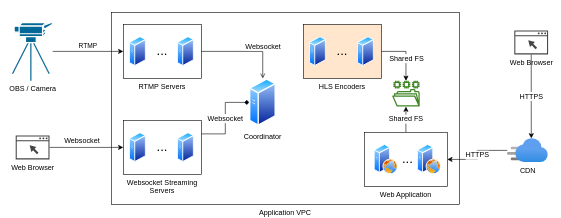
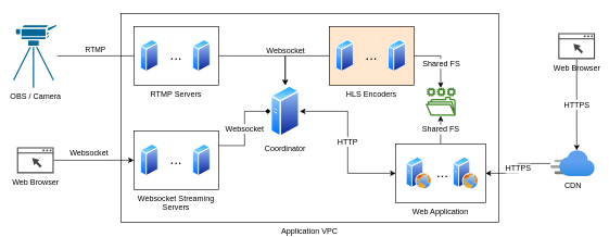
  <mxCell id="0" />
  <mxCell id="1" parent="0" />
  <mxCell id="2" value="Application VPC" style="rounded=0;whiteSpace=wrap;html=1;labelPosition=center;verticalLabelPosition=bottom;align=center;verticalAlign=top;" vertex="1" parent="1"><mxGeometry x="185" y="20" width="580" height="320" as="geometry" /></mxCell>
  <mxCell id="3" style="edgeStyle=orthogonalEdgeStyle;rounded=0;orthogonalLoop=1;jettySize=auto;html=1;entryX=0.5;entryY=0;entryDx=0;entryDy=0;fontSize=12;labelPosition=center;verticalLabelPosition=top;align=center;verticalAlign=bottom;endArrow=open;" edge="1" parent="1" source="5" target="20"><mxGeometry relative="1" as="geometry" /></mxCell>
  <mxCell id="4" value="Websocket" style="edgeLabel;html=1;align=center;verticalAlign=bottom;resizable=0;points=[];fontSize=12;labelPosition=center;verticalLabelPosition=top;" vertex="1" connectable="0" parent="3"><mxGeometry x="0.058" y="-1" relative="1" as="geometry"><mxPoint x="24" y="-1" as="offset" /></mxGeometry></mxCell>
  <mxCell id="5" value="RTMP Servers" style="rounded=0;whiteSpace=wrap;html=1;labelPosition=center;verticalLabelPosition=bottom;align=center;verticalAlign=top;" vertex="1" parent="1"><mxGeometry x="205" y="40" width="130" height="90" as="geometry" /></mxCell>
- <mxCell id="6" value="RTMP" style="edgeStyle=orthogonalEdgeStyle;rounded=0;orthogonalLoop=1;jettySize=auto;html=1;entryX=0;entryY=0.5;entryDx=0;entryDy=0;labelPosition=center;verticalLabelPosition=top;align=center;verticalAlign=bottom;" edge="1" parent="1" source="7" target="5"><mxGeometry relative="1" as="geometry"><mxPoint x="215" y="90" as="targetPoint" /></mxGeometry></mxCell>
+ <mxCell id="6" value="RTMP" style="edgeStyle=orthogonalEdgeStyle;rounded=0;orthogonalLoop=1;jettySize=auto;html=1;entryX=0;entryY=0.5;entryDx=0;entryDy=0;labelPosition=center;verticalLabelPosition=top;align=center;verticalAlign=bottom;endArrow=none;" edge="1" parent="1" source="7" target="5"><mxGeometry relative="1" as="geometry"><mxPoint x="215" y="90" as="targetPoint" /></mxGeometry></mxCell>
  <mxCell id="7" value="OBS / Camera" style="shape=mxgraph.cisco.computers_and_peripherals.video_camera;html=1;pointerEvents=1;dashed=0;fillColor=#036897;strokeColor=#ffffff;strokeWidth=2;verticalLabelPosition=bottom;verticalAlign=top;align=center;outlineConnect=0;" vertex="1" parent="1"><mxGeometry x="20.33" y="36" width="67" height="98" as="geometry" /></mxCell>
  <mxCell id="8" style="edgeStyle=orthogonalEdgeStyle;rounded=0;orthogonalLoop=1;jettySize=auto;html=1;fontSize=22;" edge="1" parent="1" source="10" target="15"><mxGeometry relative="1" as="geometry" /></mxCell>
  <mxCell id="9" value="&lt;font style=&quot;font-size: 12px;&quot;&gt;Websocket&lt;/font&gt;" style="edgeLabel;html=1;align=center;verticalAlign=bottom;resizable=0;points=[];fontSize=22;labelPosition=center;verticalLabelPosition=top;" vertex="1" connectable="0" parent="8"><mxGeometry x="-0.252" y="-2" relative="1" as="geometry"><mxPoint x="7" y="-2" as="offset" /></mxGeometry></mxCell>
  <mxCell id="10" value="Web Browser" style="sketch=0;pointerEvents=1;shadow=0;dashed=0;html=1;strokeColor=none;fillColor=#434445;aspect=fixed;labelPosition=center;verticalLabelPosition=bottom;verticalAlign=top;align=center;outlineConnect=0;shape=mxgraph.vvd.web_browser;" vertex="1" parent="1"><mxGeometry x="25.66" y="225" width="56.34" height="40" as="geometry" /></mxCell>
  <mxCell id="11" value="" style="aspect=fixed;perimeter=ellipsePerimeter;html=1;align=center;shadow=0;dashed=0;spacingTop=3;image;image=img/lib/active_directory/generic_server.svg;" vertex="1" parent="1"><mxGeometry x="215" y="60" width="28.0" height="50" as="geometry" /></mxCell>
  <mxCell id="12" value="" style="aspect=fixed;perimeter=ellipsePerimeter;html=1;align=center;shadow=0;dashed=0;spacingTop=3;image;image=img/lib/active_directory/generic_server.svg;" vertex="1" parent="1"><mxGeometry x="295" y="60" width="28.0" height="50" as="geometry" /></mxCell>
  <mxCell id="13" value="&lt;font style=&quot;font-size: 22px;&quot;&gt;...&lt;/font&gt;" style="text;html=1;strokeColor=none;fillColor=none;align=center;verticalAlign=middle;whiteSpace=wrap;rounded=0;" vertex="1" parent="1"><mxGeometry x="240" y="70" width="60" height="30" as="geometry" /></mxCell>
  <mxCell id="14" value="Websocket" style="edgeStyle=orthogonalEdgeStyle;rounded=0;orthogonalLoop=1;jettySize=auto;html=1;exitX=1;exitY=0.25;exitDx=0;exitDy=0;entryX=0;entryY=0.5;entryDx=0;entryDy=0;fontSize=12;endArrow=diamond;" edge="1" parent="1" source="15" target="20"><mxGeometry relative="1" as="geometry" /></mxCell>
  <mxCell id="15" value="Websocket Streaming&lt;br&gt;Servers" style="rounded=0;whiteSpace=wrap;html=1;labelPosition=center;verticalLabelPosition=bottom;align=center;verticalAlign=top;" vertex="1" parent="1"><mxGeometry x="205" y="200" width="130" height="90" as="geometry" /></mxCell>
  <mxCell id="16" value="" style="aspect=fixed;perimeter=ellipsePerimeter;html=1;align=center;shadow=0;dashed=0;spacingTop=3;image;image=img/lib/active_directory/generic_server.svg;" vertex="1" parent="1"><mxGeometry x="215" y="220" width="28.0" height="50" as="geometry" /></mxCell>
  <mxCell id="17" value="" style="aspect=fixed;perimeter=ellipsePerimeter;html=1;align=center;shadow=0;dashed=0;spacingTop=3;image;image=img/lib/active_directory/generic_server.svg;" vertex="1" parent="1"><mxGeometry x="295" y="220" width="28.0" height="50" as="geometry" /></mxCell>
  <mxCell id="18" value="&lt;font style=&quot;font-size: 22px;&quot;&gt;...&lt;/font&gt;" style="text;html=1;strokeColor=none;fillColor=none;align=center;verticalAlign=middle;whiteSpace=wrap;rounded=0;" vertex="1" parent="1"><mxGeometry x="240" y="230" width="60" height="30" as="geometry" /></mxCell>
+ <mxCell id="19" value="HTTP" style="edgeStyle=orthogonalEdgeStyle;rounded=0;orthogonalLoop=1;jettySize=auto;html=1;exitX=1;exitY=0.5;exitDx=0;exitDy=0;entryX=0;entryY=0.5;entryDx=0;entryDy=0;fontSize=12;startArrow=classic;startFill=1;" edge="1" parent="1" source="20" target="23"><mxGeometry relative="1" as="geometry" /></mxCell>
  <mxCell id="20" value="Coordinator" style="aspect=fixed;perimeter=ellipsePerimeter;html=1;align=center;shadow=0;dashed=0;spacingTop=3;image;image=img/lib/active_directory/generic_server.svg;fontSize=12;" vertex="1" parent="1"><mxGeometry x="415" y="130" width="44.8" height="80" as="geometry" /></mxCell>
  <mxCell id="21" value="" style="sketch=0;outlineConnect=0;fontColor=#232F3E;gradientColor=none;fillColor=#3F8624;strokeColor=none;dashed=0;verticalLabelPosition=middle;verticalAlign=middle;align=right;html=1;fontSize=12;fontStyle=0;aspect=fixed;pointerEvents=1;shape=mxgraph.aws4.file_system;labelPosition=left;" vertex="1" parent="1"><mxGeometry x="653.04" y="134" width="45.95" height="43" as="geometry" /></mxCell>
  <mxCell id="22" value="Shared FS" style="edgeStyle=orthogonalEdgeStyle;rounded=0;orthogonalLoop=1;jettySize=auto;html=1;exitX=0.5;exitY=0;exitDx=0;exitDy=0;fontSize=12;startArrow=none;startFill=0;" edge="1" parent="1" source="23" target="21"><mxGeometry relative="1" as="geometry" /></mxCell>
  <mxCell id="23" value="Web Application" style="rounded=0;whiteSpace=wrap;html=1;labelPosition=center;verticalLabelPosition=bottom;align=center;verticalAlign=top;" vertex="1" parent="1"><mxGeometry x="607.03" y="220" width="137.97" height="90" as="geometry" /></mxCell>
+ <mxCell id="24" style="edgeStyle=orthogonalEdgeStyle;rounded=0;orthogonalLoop=1;jettySize=auto;html=1;exitX=0;exitY=0.5;exitDx=0;exitDy=0;entryX=0.5;entryY=0;entryDx=0;entryDy=0;fontSize=12;" edge="1" parent="1" source="27" target="20"><mxGeometry relative="1" as="geometry" /></mxCell>
  <mxCell id="25" style="edgeStyle=orthogonalEdgeStyle;rounded=0;orthogonalLoop=1;jettySize=auto;html=1;exitX=1;exitY=0.5;exitDx=0;exitDy=0;fontSize=12;" edge="1" parent="1" source="27" target="21"><mxGeometry relative="1" as="geometry" /></mxCell>
  <mxCell id="26" value="Shared FS" style="edgeLabel;html=1;align=center;verticalAlign=middle;resizable=0;points=[];fontSize=12;" vertex="1" connectable="0" parent="25"><mxGeometry x="0.178" relative="1" as="geometry"><mxPoint as="offset" /></mxGeometry></mxCell>
  <mxCell id="27" value="HLS Encoders" style="rounded=0;whiteSpace=wrap;html=1;labelPosition=center;verticalLabelPosition=bottom;align=center;verticalAlign=top;fillColor=#ffe6cc;" vertex="1" parent="1"><mxGeometry x="505" y="40" width="130" height="90" as="geometry" /></mxCell>
  <mxCell id="28" value="" style="aspect=fixed;perimeter=ellipsePerimeter;html=1;align=center;shadow=0;dashed=0;spacingTop=3;image;image=img/lib/active_directory/generic_server.svg;" vertex="1" parent="1"><mxGeometry x="515" y="60" width="28.0" height="50" as="geometry" /></mxCell>
  <mxCell id="29" value="" style="aspect=fixed;perimeter=ellipsePerimeter;html=1;align=center;shadow=0;dashed=0;spacingTop=3;image;image=img/lib/active_directory/generic_server.svg;" vertex="1" parent="1"><mxGeometry x="595" y="60" width="28.0" height="50" as="geometry" /></mxCell>
  <mxCell id="30" value="&lt;font style=&quot;font-size: 22px;&quot;&gt;...&lt;/font&gt;" style="text;html=1;strokeColor=none;fillColor=none;align=center;verticalAlign=middle;whiteSpace=wrap;rounded=0;" vertex="1" parent="1"><mxGeometry x="540" y="70" width="60" height="30" as="geometry" /></mxCell>
  <mxCell id="31" value="" style="aspect=fixed;perimeter=ellipsePerimeter;html=1;align=center;shadow=0;dashed=0;spacingTop=3;image;image=img/lib/active_directory/web_server.svg;fontSize=12;" vertex="1" parent="1"><mxGeometry x="623" y="240" width="40" height="50" as="geometry" /></mxCell>
  <mxCell id="32" value="&lt;font style=&quot;font-size: 22px;&quot;&gt;...&lt;/font&gt;" style="text;html=1;strokeColor=none;fillColor=none;align=center;verticalAlign=middle;whiteSpace=wrap;rounded=0;" vertex="1" parent="1"><mxGeometry x="649.05" y="250" width="60" height="30" as="geometry" /></mxCell>
  <mxCell id="33" value="" style="aspect=fixed;perimeter=ellipsePerimeter;html=1;align=center;shadow=0;dashed=0;spacingTop=3;image;image=img/lib/active_directory/web_server.svg;fontSize=12;" vertex="1" parent="1"><mxGeometry x="695" y="240" width="40" height="50" as="geometry" /></mxCell>
  <mxCell id="34" value="HTTPS" style="edgeStyle=orthogonalEdgeStyle;rounded=0;orthogonalLoop=1;jettySize=auto;html=1;fontSize=12;startArrow=none;startFill=0;" edge="1" parent="1" source="35" target="23"><mxGeometry relative="1" as="geometry" /></mxCell>
  <mxCell id="35" value="CDN" style="aspect=fixed;html=1;points=[];align=center;image;fontSize=12;image=img/lib/azure2/app_services/CDN_Profiles.svg;" vertex="1" parent="1"><mxGeometry x="845" y="230" width="68" height="40" as="geometry" /></mxCell>
  <mxCell id="36" value="HTTPS" style="edgeStyle=orthogonalEdgeStyle;rounded=0;orthogonalLoop=1;jettySize=auto;html=1;fontSize=12;startArrow=none;startFill=0;entryX=0.588;entryY=0;entryDx=0;entryDy=0;entryPerimeter=0;" edge="1" parent="1" source="37" target="35"><mxGeometry relative="1" as="geometry" /></mxCell>
  <mxCell id="37" value="Web Browser" style="sketch=0;pointerEvents=1;shadow=0;dashed=0;html=1;strokeColor=none;fillColor=#434445;aspect=fixed;labelPosition=center;verticalLabelPosition=bottom;verticalAlign=top;align=center;outlineConnect=0;shape=mxgraph.vvd.web_browser;" vertex="1" parent="1"><mxGeometry x="856.66" y="50" width="56.34" height="40" as="geometry" /></mxCell>
